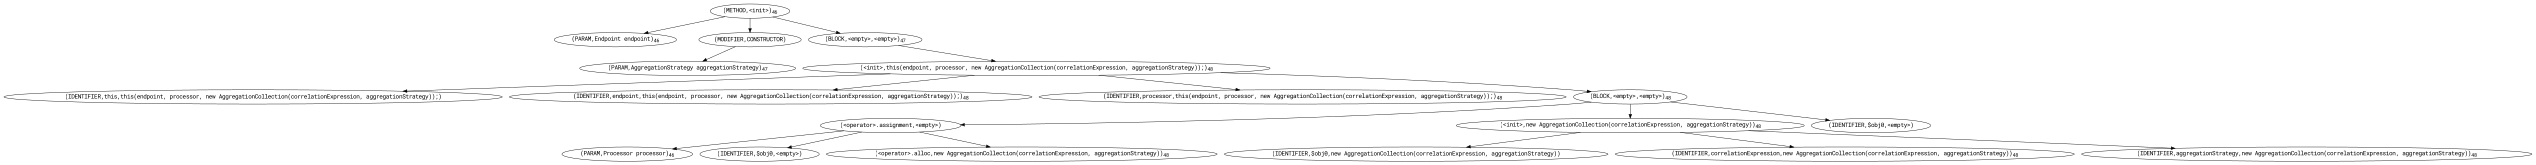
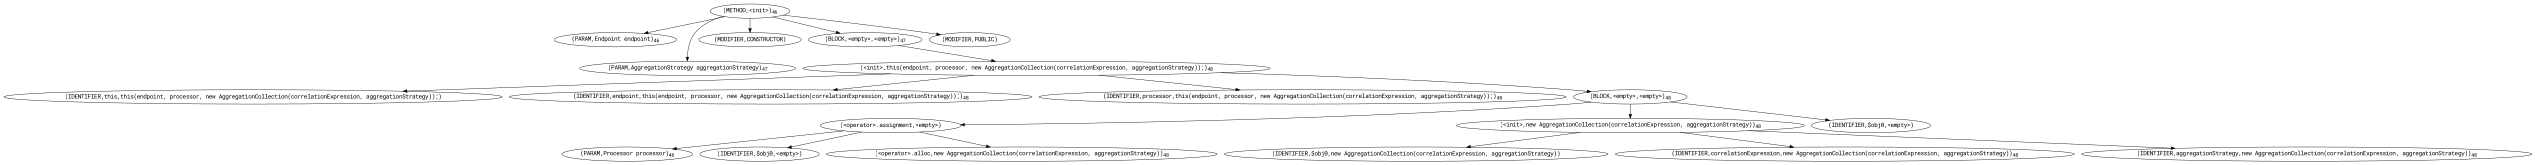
  digraph {
    fontname="Roboto Mono"
    node [fontname="Roboto Mono"]
    edge [fontname="Roboto Mono"]
    n1 [label=<(METHOD,&lt;init&gt;)<SUB>46</SUB>>]
    n2 [label=<(PARAM,Endpoint endpoint)<SUB>46</SUB>>]
    n3 [label=<(PARAM,AggregationStrategy aggregationStrategy)<SUB>47</SUB>>]
    n4 [label=<(BLOCK,&lt;empty&gt;,&lt;empty&gt;)<SUB>47</SUB>>]
    n5 [label=<(MODIFIER,CONSTRUCTOR)>]
+   n6 [label=<(MODIFIER,PUBLIC)>]
    n7 [label=<(PARAM,Processor processor)<SUB>46</SUB>>]
    n8 [label=<(&lt;init&gt;,this(endpoint, processor, new AggregationCollection(correlationExpression, aggregationStrategy));)<SUB>48</SUB>>]
    n9 [label=<(IDENTIFIER,this,this(endpoint, processor, new AggregationCollection(correlationExpression, aggregationStrategy));)>]
    n10 [label=<(IDENTIFIER,endpoint,this(endpoint, processor, new AggregationCollection(correlationExpression, aggregationStrategy));)<SUB>48</SUB>>]
    n11 [label=<(IDENTIFIER,processor,this(endpoint, processor, new AggregationCollection(correlationExpression, aggregationStrategy));)<SUB>48</SUB>>]
    n12 [label=<(BLOCK,&lt;empty&gt;,&lt;empty&gt;)<SUB>48</SUB>>]
    n13 [label=<(&lt;operator&gt;.assignment,&lt;empty&gt;)>]
    n14 [label=<(&lt;init&gt;,new AggregationCollection(correlationExpression, aggregationStrategy))<SUB>48</SUB>>]
    n15 [label=<(IDENTIFIER,$obj0,&lt;empty&gt;)>]
    n16 [label=<(IDENTIFIER,$obj0,&lt;empty&gt;)>]
    n17 [label=<(&lt;operator&gt;.alloc,new AggregationCollection(correlationExpression, aggregationStrategy))<SUB>48</SUB>>]
    n18 [label=<(IDENTIFIER,$obj0,new AggregationCollection(correlationExpression, aggregationStrategy))>]
    n19 [label=<(IDENTIFIER,correlationExpression,new AggregationCollection(correlationExpression, aggregationStrategy))<SUB>48</SUB>>]
    n20 [label=<(IDENTIFIER,aggregationStrategy,new AggregationCollection(correlationExpression, aggregationStrategy))<SUB>48</SUB>>]
    n1 -> n2
-   n5 -> n3
+   n1 -> n3
    n1 -> n4
    n1 -> n5
+   n1 -> n6
    n4 -> n8
    n8 -> n9
    n8 -> n10
    n8 -> n11
    n8 -> n12
    n12 -> n13
    n12 -> n14
    n12 -> n15
    n13 -> n7
    n13 -> n16
    n13 -> n17
    n14 -> n18
    n14 -> n19
    n14 -> n20
  }
